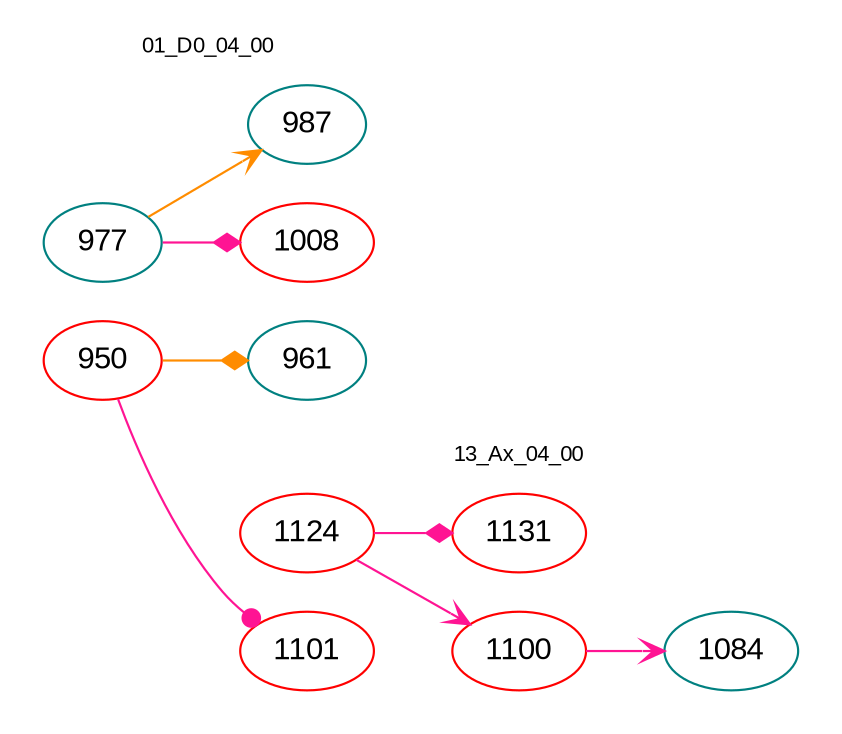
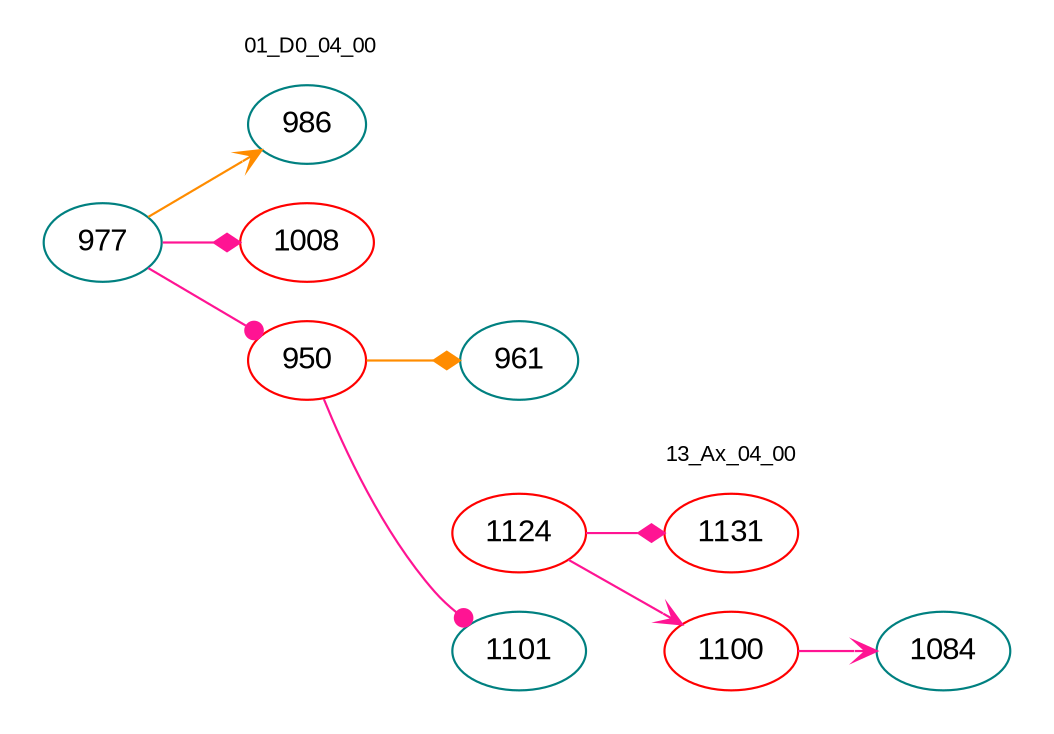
  digraph {
    fontname="Liberation Sans"
    rankdir=LR
    node [color=red fontname="Liberation Sans"]
    edge [arrowhead=vee color=deeppink fontname="Liberation Sans"]
    n1 [label=1124]
    n2 [label=1100]
    n3 [label=1131]
-   n4 [label=1101]
+   n4 [color=teal label=1101]
    n5 [color=teal label=1084]
    n6 [color=teal label=977]
    n7 [label=950]
    n8 [label=1008]
-   n9 [color=teal label=987]
+   n9 [color=teal label=986]
    n10 [color=teal label=961]
    subgraph cluster_1 {
      color=white
      fontsize=10
      label="13_Ax_04_00"
      n1
      n2
      n3
      n4
      n5
    }
    subgraph cluster_2 {
      color=white
      fontsize=10
      label="01_D0_04_00"
      n6
      n7
      n8
      n9
      n10
    }
    n1 -> n2
    n1 -> n3 [arrowhead=diamond]
    n2 -> n5
+   n6 -> n7 [arrowhead=dot]
    n6 -> n8 [arrowhead=diamond]
    n6 -> n9 [color=darkorange]
    n7 -> n4 [arrowhead=dot]
    n7 -> n10 [arrowhead=diamond color=darkorange]
  }
